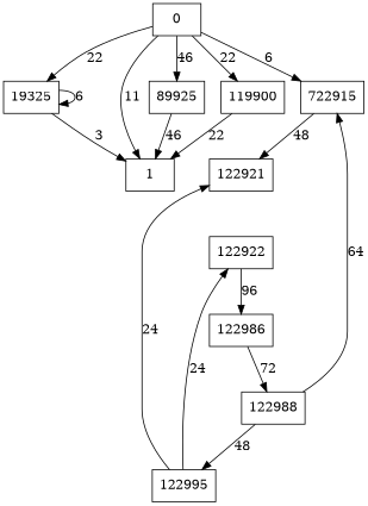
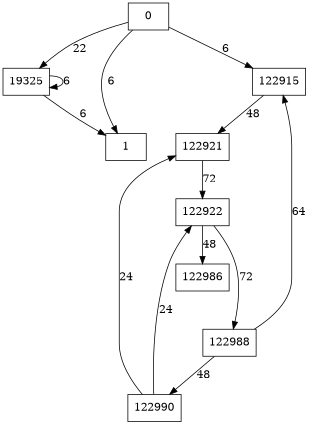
  digraph {
    rankdir=TB
    node [shape=rectangle]
    19325
    1
-   89925
-   119900
-   122915 [label=722915]
+   122915
    122921
    122922
    122986
    122988
-   122995
+   122995 [label=122990]
    0
    19325 -> 19325 [label=6]
-   19325 -> 1 [label=3]
-   89925 -> 1 [label=46]
-   119900 -> 1 [label=22]
+   19325 -> 1 [label=6]
    122915 -> 122921 [label=48]
-   122922 -> 122986 [label=96]
-   122986 -> 122988 [label=72]
+   122921 -> 122922 [label=72]
+   122922 -> 122986 [label=48]
+   122922 -> 122988 [label=72]
    122988 -> 122915 [label=64]
    122988 -> 122995 [label=48]
    122995 -> 122921 [label=24]
    122995 -> 122922 [label=24]
    0 -> 19325 [label=22]
-   0 -> 1 [label=11]
-   0 -> 89925 [label=46]
-   0 -> 119900 [label=22]
+   0 -> 1 [label=6]
    0 -> 122915 [label=6]
  }
